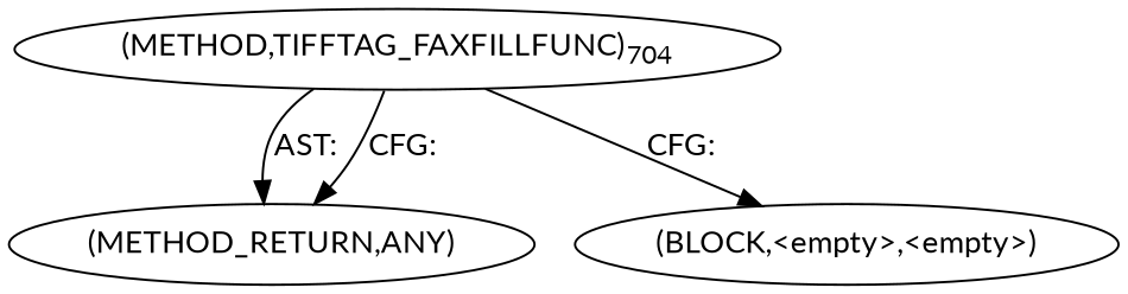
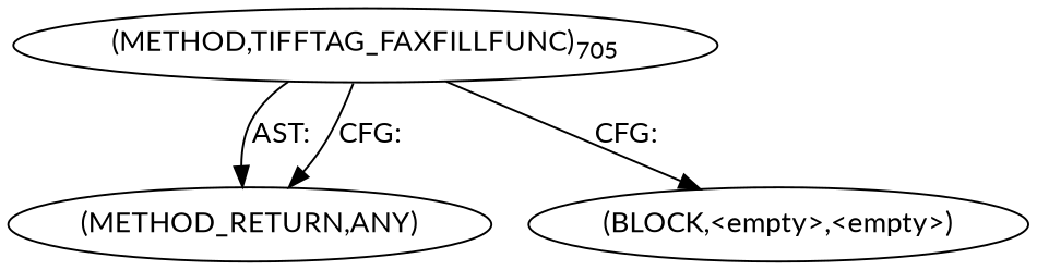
  digraph {
    fontname=Lato
    node [fontname=Lato]
    edge [fontname=Lato]
-   n1 [label=<(METHOD,TIFFTAG_FAXFILLFUNC)<SUB>704</SUB>>]
+   n1 [label=<(METHOD,TIFFTAG_FAXFILLFUNC)<SUB>705</SUB>>]
    n2 [label=<(METHOD_RETURN,ANY)>]
    n3 [label=<(BLOCK,&lt;empty&gt;,&lt;empty&gt;)>]
    n1 -> n2 [label="AST: "]
    n1 -> n2 [label="CFG: "]
    n1 -> n3 [label="CFG: "]
  }
